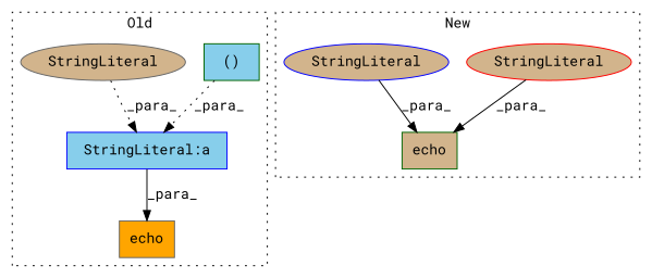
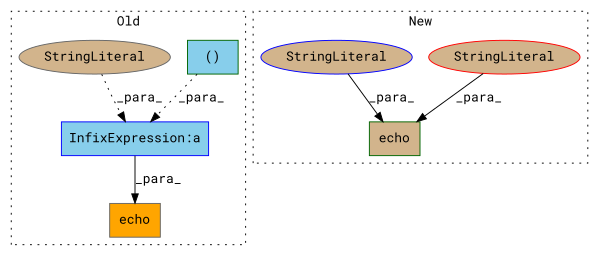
  digraph {
    fontname="Roboto Mono"
    node [a=45 shape=box style=filled fillcolor=tan color=darkgreen fontname="Roboto Mono"]
    edge [style=solid fontname="Roboto Mono"]
    n1 [a=106 l=39 label="()" s=3463 fillcolor=skyblue]
    n2 [a=32 l="5,2" label=echo s="3398,3502" fillcolor=orange color=gray40]
-   n3 [a=27 l=18 label="StringLiteral:a" s=3445 fillcolor=skyblue color=blue]
+   n3 [a=27 l=18 label="InfixExpression:a" s=3445 fillcolor=skyblue color=blue]
    n4 [l=42 label=StringLiteral s=3403 shape=ellipse color=gray40]
    n5 [a=32 l="5,1" label=echo s="1567,1618"]
    n6 [l=20 label=StringLiteral s=1598 shape=ellipse color=red]
    n7 [l=12 label=StringLiteral s=1572 shape=ellipse color=blue]
    subgraph cluster_1 {
      label=Old
      style=dotted
      n1
      n2
      n3
      n4
    }
    subgraph cluster_2 {
      label=New
      style=dotted
      n5
      n6
      n7
    }
    n1 -> n3 [label=_para_ style=dotted]
    n3 -> n2 [label=_para_]
    n4 -> n3 [label=_para_ style=dotted]
    n6 -> n5 [label=_para_]
    n7 -> n5 [label=_para_]
  }
